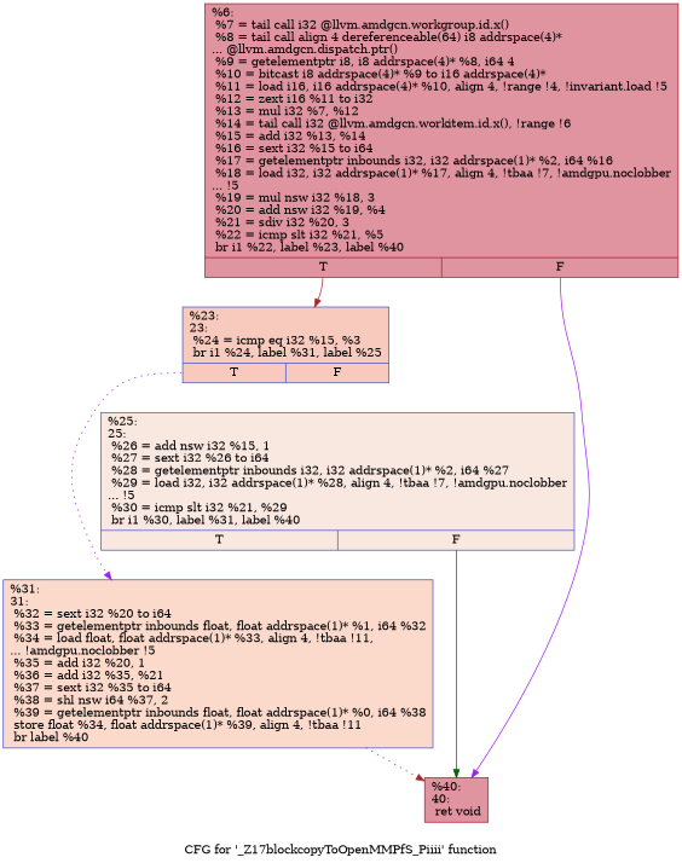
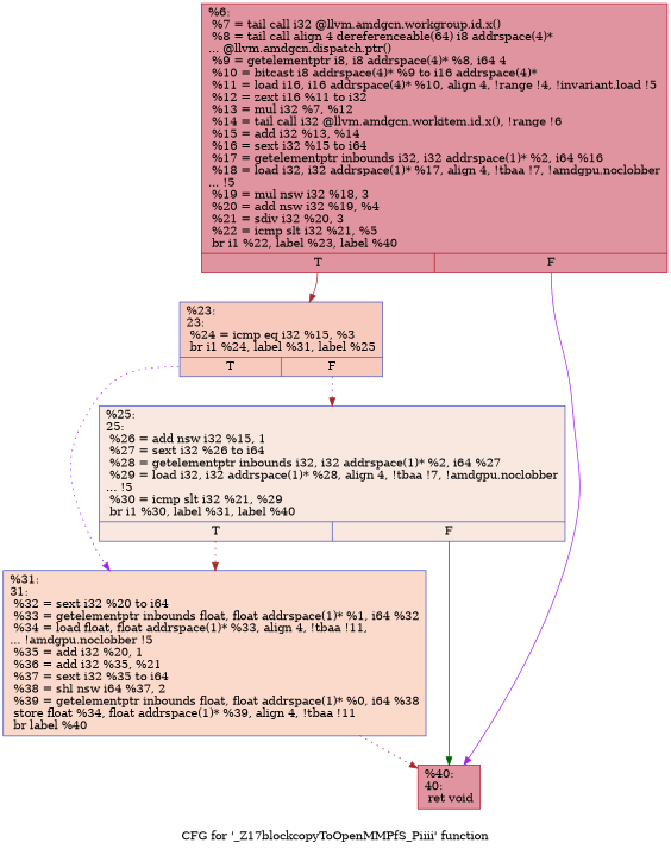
  digraph {
    label="CFG for '_Z17blockcopyToOpenMMPfS_Piiii' function"
    node [color="#3d50c3ff" fillcolor="#b70d2870" shape=record style=filled]
    edge [color=brown style=dotted tailport=s0]
    n1 [color="#b70d28ff" label="{%6:\l  %7 = tail call i32 @llvm.amdgcn.workgroup.id.x()\l  %8 = tail call align 4 dereferenceable(64) i8 addrspace(4)*\l... @llvm.amdgcn.dispatch.ptr()\l  %9 = getelementptr i8, i8 addrspace(4)* %8, i64 4\l  %10 = bitcast i8 addrspace(4)* %9 to i16 addrspace(4)*\l  %11 = load i16, i16 addrspace(4)* %10, align 4, !range !4, !invariant.load !5\l  %12 = zext i16 %11 to i32\l  %13 = mul i32 %7, %12\l  %14 = tail call i32 @llvm.amdgcn.workitem.id.x(), !range !6\l  %15 = add i32 %13, %14\l  %16 = sext i32 %15 to i64\l  %17 = getelementptr inbounds i32, i32 addrspace(1)* %2, i64 %16\l  %18 = load i32, i32 addrspace(1)* %17, align 4, !tbaa !7, !amdgpu.noclobber\l... !5\l  %19 = mul nsw i32 %18, 3\l  %20 = add nsw i32 %19, %4\l  %21 = sdiv i32 %20, 3\l  %22 = icmp slt i32 %21, %5\l  br i1 %22, label %23, label %40\l|{<s0>T|<s1>F}}"]
    n2 [fillcolor="#ef886b70" label="{%23:\l23:                                               \l  %24 = icmp eq i32 %15, %3\l  br i1 %24, label %31, label %25\l|{<s0>T|<s1>F}}"]
    n3 [color="#b70d28ff" label="{%40:\l40:                                               \l  ret void\l}"]
    n4 [fillcolor="#f7a88970" label="{%31:\l31:                                               \l  %32 = sext i32 %20 to i64\l  %33 = getelementptr inbounds float, float addrspace(1)* %1, i64 %32\l  %34 = load float, float addrspace(1)* %33, align 4, !tbaa !11,\l... !amdgpu.noclobber !5\l  %35 = add i32 %20, 1\l  %36 = add i32 %35, %21\l  %37 = sext i32 %35 to i64\l  %38 = shl nsw i64 %37, 2\l  %39 = getelementptr inbounds float, float addrspace(1)* %0, i64 %38\l  store float %34, float addrspace(1)* %39, align 4, !tbaa !11\l  br label %40\l}"]
    n5 [fillcolor="#f1ccb870" label="{%25:\l25:                                               \l  %26 = add nsw i32 %15, 1\l  %27 = sext i32 %26 to i64\l  %28 = getelementptr inbounds i32, i32 addrspace(1)* %2, i64 %27\l  %29 = load i32, i32 addrspace(1)* %28, align 4, !tbaa !7, !amdgpu.noclobber\l... !5\l  %30 = icmp slt i32 %21, %29\l  br i1 %30, label %31, label %40\l|{<s0>T|<s1>F}}"]
    n1 -> n2 [style=solid]
    n1 -> n3 [color=purple style=solid tailport=s1]
    n2 -> n4 [color=purple]
+   n2 -> n5 [tailport=s1]
    n4 -> n3
    n5 -> n3 [color=darkgreen style=solid tailport=s1]
+   n5 -> n4
  }
